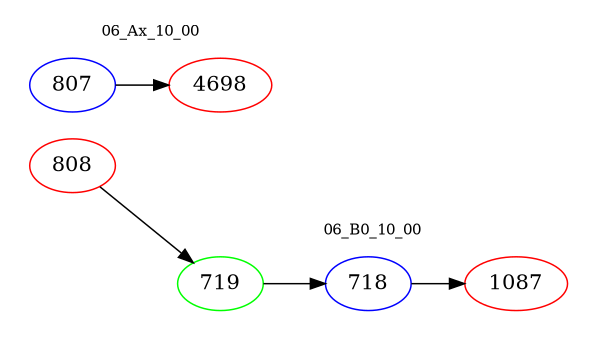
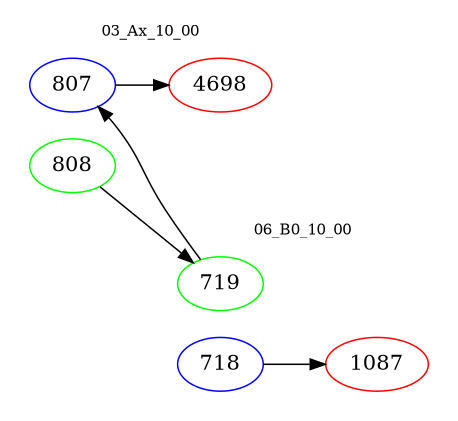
  digraph {
    rankdir=LR
    node [color=green]
    edge [color=black]
-   n1 [color=red label=808]
+   n1 [label=808]
    n2 [color=blue label=807]
    n3 [color=red label=4698]
    n4 [label=719]
    n5 [color=blue label=718]
    n6 [color=red label=1087]
    subgraph cluster_1 {
      color=white
      fontsize=10
-     label="06_Ax_10_00"
+     label="03_Ax_10_00"
      n1
      n2
      n3
    }
    subgraph cluster_2 {
      color=white
      fontsize=10
      label="06_B0_10_00"
      n4
      n5
      n6
    }
    n1 -> n4
    n2 -> n3
-   n4 -> n5
+   n4 -> n2
    n5 -> n6
  }
